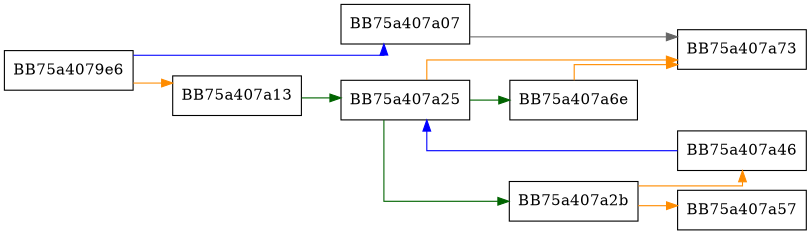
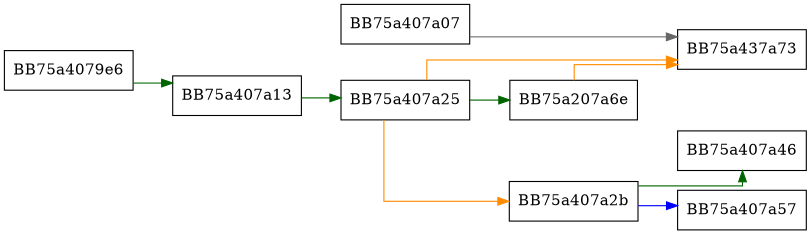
  digraph {
    rankdir=LR
    splines=ortho
    node [shape=box]
    edge [color=darkgreen]
    n1 [label=BB75a4079e6]
    BB75a407a13
    BB75a407a07
    BB75a407a25
-   BB75a407a73
-   BB75a407a6e
+   BB75a407a73 [label=BB75a437a73]
+   BB75a407a6e [label=BB75a207a6e]
    BB75a407a2b
    BB75a407a57
    BB75a407a46
-   n1 -> BB75a407a13 [color=darkorange]
-   n1 -> BB75a407a07 [color=blue]
+   n1 -> BB75a407a13
    BB75a407a13 -> BB75a407a25
    BB75a407a07 -> BB75a407a73 [color=gray40]
    BB75a407a25 -> BB75a407a73 [color=darkorange]
    BB75a407a25 -> BB75a407a6e
-   BB75a407a25 -> BB75a407a2b
+   BB75a407a25 -> BB75a407a2b [color=darkorange]
    BB75a407a6e -> BB75a407a73 [color=darkorange]
-   BB75a407a2b -> BB75a407a57 [color=darkorange]
-   BB75a407a2b -> BB75a407a46 [color=darkorange]
-   BB75a407a46 -> BB75a407a25 [color=blue]
+   BB75a407a2b -> BB75a407a57 [color=blue]
+   BB75a407a2b -> BB75a407a46
  }
